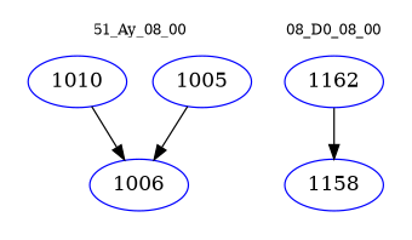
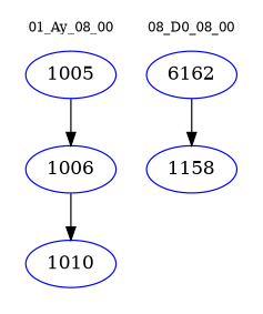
  digraph {
    node [color=blue]
    edge [color=black]
    n1 [label=1005]
    n2 [label=1006]
    n3 [label=1010]
-   n4 [label=1162]
+   n4 [label=6162]
    n5 [label=1158]
    subgraph cluster_1 {
      color=white
      fontsize=10
-     label="51_Ay_08_00"
+     label="01_Ay_08_00"
      n1
      n2
      n3
    }
    subgraph cluster_2 {
      color=white
      fontsize=10
      label="08_D0_08_00"
      n4
      n5
    }
    n1 -> n2
-   n3 -> n2
+   n2 -> n3
    n4 -> n5
  }
